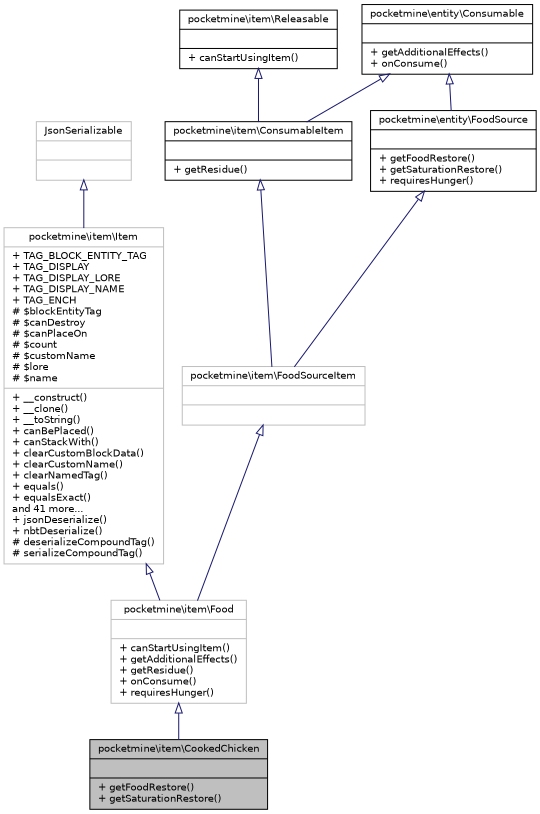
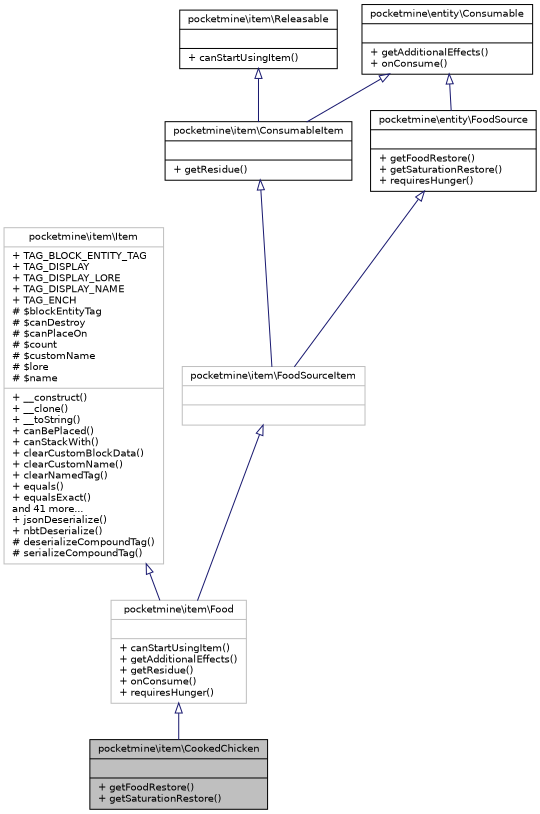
  digraph {
    node [color=black fillcolor=white fontname=Helvetica fontsize=10 shape=record style=filled]
    edge [arrowtail=onormal color=midnightblue dir=back fontname=Helvetica fontsize=10 labelfontname=Helvetica labelfontsize=10 style=solid]
    n1 [fillcolor=grey75 fontcolor=black height=0.2 label="{pocketmine\\item\\CookedChicken\n||+ getFoodRestore()\l+ getSaturationRestore()\l}" width=0.4]
    n2 [color=grey75 height=0.2 label="{pocketmine\\item\\Food\n||+ canStartUsingItem()\l+ getAdditionalEffects()\l+ getResidue()\l+ onConsume()\l+ requiresHunger()\l}" width=0.4]
    n3 [color=grey75 height=0.2 label="{pocketmine\\item\\Item\n|+ TAG_BLOCK_ENTITY_TAG\l+ TAG_DISPLAY\l+ TAG_DISPLAY_LORE\l+ TAG_DISPLAY_NAME\l+ TAG_ENCH\l# $blockEntityTag\l# $canDestroy\l# $canPlaceOn\l# $count\l# $customName\l# $lore\l# $name\l|+ __construct()\l+ __clone()\l+ __toString()\l+ canBePlaced()\l+ canStackWith()\l+ clearCustomBlockData()\l+ clearCustomName()\l+ clearNamedTag()\l+ equals()\l+ equalsExact()\land 41 more...\l+ jsonDeserialize()\l+ nbtDeserialize()\l# deserializeCompoundTag()\l# serializeCompoundTag()\l}" width=0.4]
-   n4 [color=grey75 height=0.2 label="{JsonSerializable\n||}" width=0.4]
    n5 [color=grey75 height=0.2 label="{pocketmine\\item\\FoodSourceItem\n||}" width=0.4]
    n6 [height=0.2 label="{pocketmine\\item\\ConsumableItem\n||+ getResidue()\l}" width=0.4]
    n7 [height=0.2 label="{pocketmine\\entity\\Consumable\n||+ getAdditionalEffects()\l+ onConsume()\l}" width=0.4]
    n8 [height=0.2 label="{pocketmine\\entity\\FoodSource\n||+ getFoodRestore()\l+ getSaturationRestore()\l+ requiresHunger()\l}" width=0.4]
    n9 [height=0.2 label="{pocketmine\\item\\Releasable\n||+ canStartUsingItem()\l}" width=0.4]
    n2 -> n1
    n3 -> n2
-   n4 -> n3
    n5 -> n2
    n6 -> n5
    n7 -> n6
    n7 -> n8
    n8 -> n5
    n9 -> n6
  }
